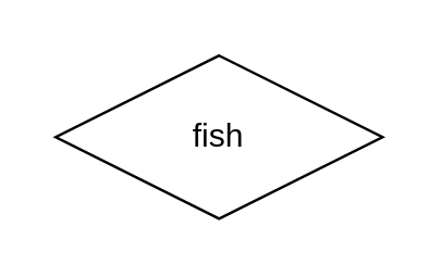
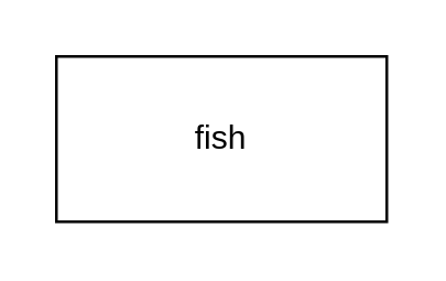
  <mxCell id="0" />
  <mxCell id="1" parent="0" />
- <mxCell id="2" value="fish" style="rhombus;whiteSpace=wrap;html=1;" vertex="1" parent="1"><mxGeometry x="20" y="20" width="120" height="60" as="geometry" /></mxCell>
+ <mxCell id="2" value="fish" style="rounded=0;whiteSpace=wrap;html=1;" vertex="1" parent="1"><mxGeometry x="20" y="20" width="120" height="60" as="geometry" /></mxCell>
